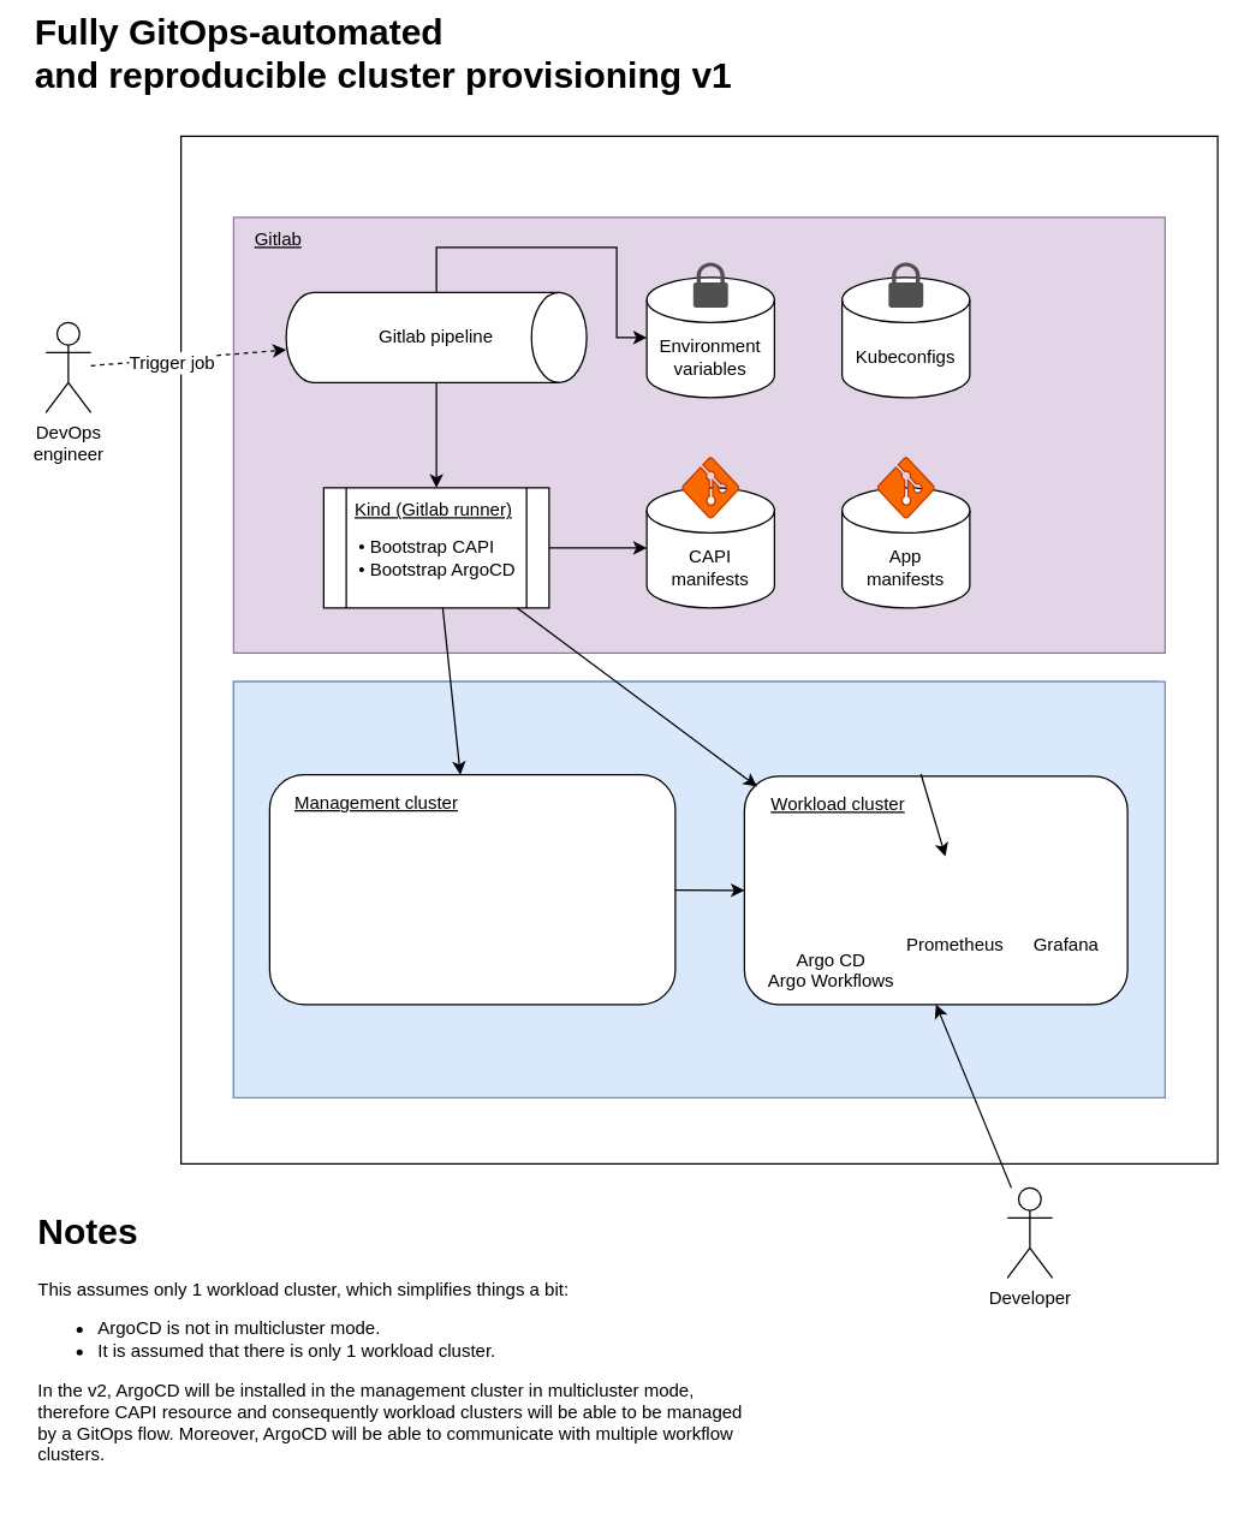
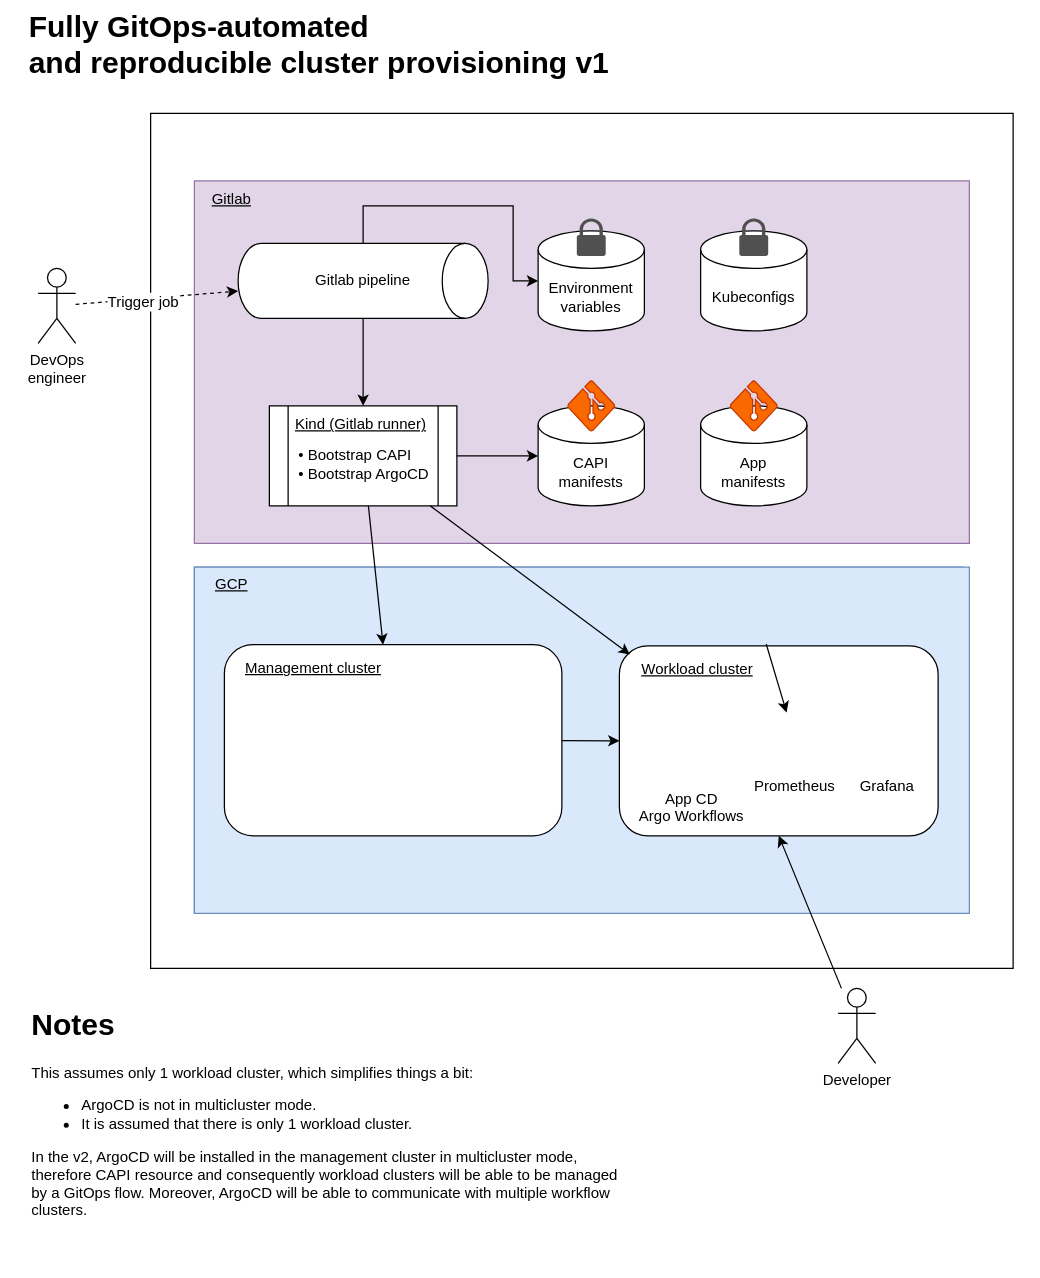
  <mxCell id="0" />
  <mxCell id="1" parent="0" />
  <mxCell id="2" value="" style="rounded=0;whiteSpace=wrap;html=1;" parent="1" vertex="1"><mxGeometry x="120" y="90" width="690" height="684" as="geometry" /></mxCell>
  <mxCell id="3" value="" style="group" parent="1" vertex="1" connectable="0"><mxGeometry x="155" y="144" width="620" height="432" as="geometry" /></mxCell>
  <mxCell id="4" value="" style="rounded=0;whiteSpace=wrap;html=1;fillColor=#e1d5e7;strokeColor=#9673a6;" parent="3" vertex="1"><mxGeometry width="620.0" height="290" as="geometry" /></mxCell>
  <mxCell id="5" value="&lt;u&gt;Gitlab&lt;br&gt;&lt;/u&gt;" style="text;html=1;strokeColor=none;fillColor=none;align=center;verticalAlign=middle;whiteSpace=wrap;rounded=0;" parent="3" vertex="1"><mxGeometry width="60" height="30" as="geometry" /></mxCell>
  <mxCell id="6" style="edgeStyle=none;rounded=0;orthogonalLoop=1;jettySize=auto;html=1;entryX=0.5;entryY=0;entryDx=0;entryDy=0;" parent="3" source="7" target="8" edge="1"><mxGeometry relative="1" as="geometry" /></mxCell>
  <mxCell id="7" value="Gitlab pipeline" style="strokeWidth=1;html=1;shape=mxgraph.flowchart.direct_data;whiteSpace=wrap;" parent="3" vertex="1"><mxGeometry x="35" y="50" width="200" height="60" as="geometry" /></mxCell>
  <mxCell id="8" value="&lt;div align=&quot;left&quot;&gt;&lt;br&gt;&lt;/div&gt;&lt;div align=&quot;left&quot;&gt;&amp;nbsp; • Bootstrap CAPI&lt;/div&gt;&lt;div align=&quot;left&quot;&gt;&amp;nbsp; • Bootstrap ArgoCD&lt;br&gt;&lt;/div&gt;" style="shape=process;whiteSpace=wrap;html=1;backgroundOutline=1;strokeWidth=1;align=left;" parent="3" vertex="1"><mxGeometry x="60" y="180" width="150" height="80" as="geometry" /></mxCell>
  <mxCell id="9" style="edgeStyle=none;rounded=0;orthogonalLoop=1;jettySize=auto;html=1;exitX=1;exitY=0.5;exitDx=0;exitDy=0;" parent="3" source="8" target="10" edge="1"><mxGeometry relative="1" as="geometry" /></mxCell>
  <mxCell id="10" value="&lt;div&gt;CAPI&lt;br&gt;&lt;/div&gt;&lt;div&gt;manifests&lt;/div&gt;" style="shape=cylinder3;whiteSpace=wrap;html=1;boundedLbl=1;backgroundOutline=1;size=15;strokeWidth=1;" parent="3" vertex="1"><mxGeometry x="275" y="180" width="85" height="80" as="geometry" /></mxCell>
  <mxCell id="11" style="edgeStyle=orthogonalEdgeStyle;rounded=0;orthogonalLoop=1;jettySize=auto;html=1;entryX=0;entryY=0.5;entryDx=0;entryDy=0;entryPerimeter=0;exitX=0.5;exitY=0;exitDx=0;exitDy=0;exitPerimeter=0;" parent="3" source="7" target="12" edge="1"><mxGeometry relative="1" as="geometry"><Array as="points"><mxPoint x="135" y="20" /><mxPoint x="255" y="20" /><mxPoint x="255" y="80" /></Array></mxGeometry></mxCell>
  <mxCell id="12" value="Environment variables" style="shape=cylinder3;whiteSpace=wrap;html=1;boundedLbl=1;backgroundOutline=1;size=15;strokeWidth=1;" parent="3" vertex="1"><mxGeometry x="275" y="40" width="85" height="80" as="geometry" /></mxCell>
  <mxCell id="13" value="&lt;div align=&quot;left&quot;&gt;&lt;u&gt;Kind (Gitlab runner)&lt;br&gt;&lt;/u&gt;&lt;/div&gt;" style="text;html=1;strokeColor=none;fillColor=none;align=left;verticalAlign=middle;whiteSpace=wrap;rounded=0;" parent="3" vertex="1"><mxGeometry x="79" y="180" width="115" height="30" as="geometry" /></mxCell>
  <mxCell id="14" value="&lt;div&gt;App&lt;br&gt;&lt;/div&gt;&lt;div&gt;manifests&lt;/div&gt;" style="shape=cylinder3;whiteSpace=wrap;html=1;boundedLbl=1;backgroundOutline=1;size=15;strokeWidth=1;" parent="3" vertex="1"><mxGeometry x="405" y="180" width="85" height="80" as="geometry" /></mxCell>
  <mxCell id="15" value="" style="verticalLabelPosition=bottom;html=1;verticalAlign=top;align=center;strokeColor=#C73500;fillColor=#fa6800;shape=mxgraph.azure.git_repository;fontSize=12;fontColor=#000000;" parent="3" vertex="1"><mxGeometry x="298.75" y="160" width="37.5" height="40" as="geometry" /></mxCell>
  <mxCell id="16" value="" style="verticalLabelPosition=bottom;html=1;verticalAlign=top;align=center;strokeColor=#C73500;fillColor=#fa6800;shape=mxgraph.azure.git_repository;fontSize=12;fontColor=#000000;" parent="3" vertex="1"><mxGeometry x="428.75" y="160" width="37.5" height="40" as="geometry" /></mxCell>
  <mxCell id="17" value="Kubeconfigs" style="shape=cylinder3;whiteSpace=wrap;html=1;boundedLbl=1;backgroundOutline=1;size=15;strokeWidth=1;" parent="3" vertex="1"><mxGeometry x="405" y="40" width="85" height="80" as="geometry" /></mxCell>
  <mxCell id="18" value="" style="sketch=0;pointerEvents=1;shadow=0;dashed=0;html=1;strokeColor=none;fillColor=#505050;labelPosition=center;verticalLabelPosition=bottom;verticalAlign=top;outlineConnect=0;align=center;shape=mxgraph.office.security.lock_protected;fontSize=12;fontColor=#000000;" parent="3" vertex="1"><mxGeometry x="435.94" y="30" width="23.12" height="30" as="geometry" /></mxCell>
  <mxCell id="19" value="" style="sketch=0;pointerEvents=1;shadow=0;dashed=0;html=1;strokeColor=none;fillColor=#505050;labelPosition=center;verticalLabelPosition=bottom;verticalAlign=top;outlineConnect=0;align=center;shape=mxgraph.office.security.lock_protected;fontSize=12;fontColor=#000000;" parent="3" vertex="1"><mxGeometry x="305.94" y="30" width="23.12" height="30" as="geometry" /></mxCell>
  <mxCell id="20" value="&lt;div&gt;DevOps&lt;/div&gt;&lt;div&gt;engineer&lt;br&gt;&lt;/div&gt;" style="shape=umlActor;verticalLabelPosition=bottom;verticalAlign=top;html=1;outlineConnect=0;" parent="1" vertex="1"><mxGeometry x="30" y="214" width="30" height="60" as="geometry" /></mxCell>
  <mxCell id="21" style="rounded=0;orthogonalLoop=1;jettySize=auto;html=1;dashed=1;" parent="1" source="20" target="7" edge="1"><mxGeometry relative="1" as="geometry" /></mxCell>
  <mxCell id="22" value="Trigger job" style="edgeLabel;html=1;align=center;verticalAlign=middle;resizable=0;points=[];fontSize=12;fontColor=#000000;" parent="21" vertex="1" connectable="0"><mxGeometry x="-0.144" y="-2" relative="1" as="geometry"><mxPoint x="-2" as="offset" /></mxGeometry></mxCell>
  <mxCell id="23" value="https://pradeepl.com/blog/kubernetes/kubernetes-cluster-api-capi-an-introduction/CAPI-CRD-types.png" style="group;fillColor=#dae8fc;strokeColor=#6c8ebf;" parent="1" vertex="1" connectable="0"><mxGeometry x="155" y="453" width="615" height="277" as="geometry" /></mxCell>
  <mxCell id="24" value="" style="rounded=0;whiteSpace=wrap;html=1;fillColor=#dae8fc;strokeColor=#6c8ebf;" parent="23" vertex="1"><mxGeometry width="620" height="277" as="geometry" /></mxCell>
+ <mxCell id="25" value="&lt;u&gt;GCP&lt;/u&gt;" style="text;html=1;strokeColor=none;fillColor=none;align=center;verticalAlign=middle;whiteSpace=wrap;rounded=0;" parent="23" vertex="1"><mxGeometry width="60.492" height="28.655" as="geometry" /></mxCell>
  <mxCell id="26" value="" style="group" parent="23" vertex="1" connectable="0"><mxGeometry x="34" y="62.086" width="521" height="152.828" as="geometry" /></mxCell>
  <mxCell id="27" value="" style="rounded=1;whiteSpace=wrap;html=1;strokeWidth=1;" parent="26" vertex="1"><mxGeometry x="-10" width="270" height="152.828" as="geometry" /></mxCell>
  <mxCell id="28" value="" style="shape=image;verticalLabelPosition=bottom;labelBackgroundColor=default;verticalAlign=top;aspect=fixed;imageAspect=0;image=https://pradeepl.com/blog/kubernetes/kubernetes-cluster-api-capi-an-introduction/CAPI-CRD-types.png;clipPath=inset(0% 2.33% 0% 0%);" parent="26" vertex="1"><mxGeometry y="50" width="250" height="74.23" as="geometry" /></mxCell>
  <mxCell id="29" value="Management cluster" style="text;html=1;strokeColor=none;fillColor=none;align=left;verticalAlign=middle;whiteSpace=wrap;rounded=0;fontStyle=4" parent="26" vertex="1"><mxGeometry x="4.659" y="4.91" width="131.364" height="28.655" as="geometry" /></mxCell>
  <mxCell id="30" value="" style="group" parent="23" vertex="1" connectable="0"><mxGeometry x="340" y="61.504" width="255" height="153.41" as="geometry" /></mxCell>
  <mxCell id="31" value="" style="rounded=1;whiteSpace=wrap;html=1;strokeWidth=1;" parent="30" vertex="1"><mxGeometry y="1.534" width="255" height="151.876" as="geometry" /></mxCell>
  <mxCell id="32" value="&lt;div align=&quot;left&quot;&gt;Workload cluster&lt;br&gt;&lt;/div&gt;" style="text;html=1;strokeColor=none;fillColor=none;align=left;verticalAlign=middle;whiteSpace=wrap;rounded=0;fontStyle=4" parent="30" vertex="1"><mxGeometry x="15.74" width="135.64" height="40" as="geometry" /></mxCell>
  <mxCell id="33" value="Prometheus" style="shape=image;verticalLabelPosition=bottom;labelBackgroundColor=default;verticalAlign=top;aspect=fixed;imageAspect=0;image=https://upload.wikimedia.org/wikipedia/commons/thumb/3/38/Prometheus_software_logo.svg/1200px-Prometheus_software_logo.svg.png;" parent="30" vertex="1"><mxGeometry x="117.694" y="54.838" width="45.63" height="45.267" as="geometry" /></mxCell>
  <mxCell id="34" value="Grafana" style="shape=image;verticalLabelPosition=bottom;labelBackgroundColor=default;verticalAlign=top;aspect=fixed;imageAspect=0;image=https://cdn.icon-icons.com/icons2/2699/PNG/512/grafana_logo_icon_171048.png;" parent="30" vertex="1"><mxGeometry x="190.551" y="52.345" width="47.76" height="47.76" as="geometry" /></mxCell>
- <mxCell id="35" value="Argo CD&#10;Argo Workflows" style="shape=image;verticalLabelPosition=bottom;labelBackgroundColor=default;verticalAlign=top;aspect=fixed;imageAspect=0;image=https://argocd-notifications.readthedocs.io/en/v1.1.0/assets/argo.png;" parent="30" vertex="1"><mxGeometry x="35.429" y="43.276" width="45.085" height="66.864" as="geometry" /></mxCell>
+ <mxCell id="35" value="App CD&#10;Argo Workflows" style="shape=image;verticalLabelPosition=bottom;labelBackgroundColor=default;verticalAlign=top;aspect=fixed;imageAspect=0;image=https://argocd-notifications.readthedocs.io/en/v1.1.0/assets/argo.png;" parent="30" vertex="1"><mxGeometry x="35.429" y="43.276" width="45.085" height="66.864" as="geometry" /></mxCell>
  <mxCell id="36" style="edgeStyle=none;rounded=0;orthogonalLoop=1;jettySize=auto;html=1;entryX=0;entryY=0.5;entryDx=0;entryDy=0;" parent="23" source="27" target="31" edge="1"><mxGeometry relative="1" as="geometry" /></mxCell>
  <mxCell id="37" style="rounded=0;orthogonalLoop=1;jettySize=auto;html=1;" parent="1" source="8" target="27" edge="1"><mxGeometry relative="1" as="geometry" /></mxCell>
  <mxCell id="38" value="&lt;div style=&quot;font-size: 24px&quot; align=&quot;left&quot;&gt;Fully GitOps-automated &lt;br style=&quot;font-size: 24px&quot;&gt;&lt;/div&gt;and reproducible cluster provisioning v1" style="text;html=1;strokeColor=none;fillColor=none;align=center;verticalAlign=middle;whiteSpace=wrap;rounded=0;fontSize=24;fontStyle=1" parent="1" vertex="1"><mxGeometry x="20" y="20" width="470" height="30" as="geometry" /></mxCell>
  <mxCell id="39" style="edgeStyle=none;rounded=0;orthogonalLoop=1;jettySize=auto;html=1;entryX=0.033;entryY=0.045;entryDx=0;entryDy=0;entryPerimeter=0;fontSize=24;" parent="1" source="8" target="31" edge="1"><mxGeometry relative="1" as="geometry" /></mxCell>
  <mxCell id="40" style="edgeStyle=none;rounded=0;orthogonalLoop=1;jettySize=auto;html=1;exitX=0.75;exitY=0;exitDx=0;exitDy=0;fontSize=24;" parent="1" source="32" target="33" edge="1"><mxGeometry relative="1" as="geometry" /></mxCell>
  <mxCell id="41" style="edgeStyle=none;rounded=0;orthogonalLoop=1;jettySize=auto;html=1;entryX=0.5;entryY=1;entryDx=0;entryDy=0;fontSize=12;fontColor=#000000;" parent="1" source="42" target="31" edge="1"><mxGeometry relative="1" as="geometry" /></mxCell>
  <mxCell id="42" value="Developer" style="shape=umlActor;verticalLabelPosition=bottom;verticalAlign=top;html=1;outlineConnect=0;" parent="1" vertex="1"><mxGeometry x="670" y="790" width="30" height="60" as="geometry" /></mxCell>
  <mxCell id="43" value="&lt;h1&gt;Notes&lt;/h1&gt;&lt;p&gt;This assumes only 1 workload cluster, which simplifies things a bit:&lt;br&gt;&lt;/p&gt;&lt;ul&gt;&lt;li&gt;ArgoCD is not in multicluster mode.&lt;/li&gt;&lt;li&gt;It is assumed that there is only 1 workload cluster.&lt;/li&gt;&lt;/ul&gt;&lt;div&gt;In the v2, ArgoCD will be installed in the management cluster in multicluster mode, therefore CAPI resource and consequently workload clusters will be able to be managed by a GitOps flow. Moreover, ArgoCD will be able to communicate with multiple workflow clusters.&lt;br&gt;&lt;/div&gt;" style="text;html=1;strokeColor=none;fillColor=none;spacing=5;spacingTop=-20;whiteSpace=wrap;overflow=hidden;rounded=0;fontSize=12;fontColor=#000000;" parent="1" vertex="1"><mxGeometry x="20" y="800" width="490" height="200" as="geometry" /></mxCell>
